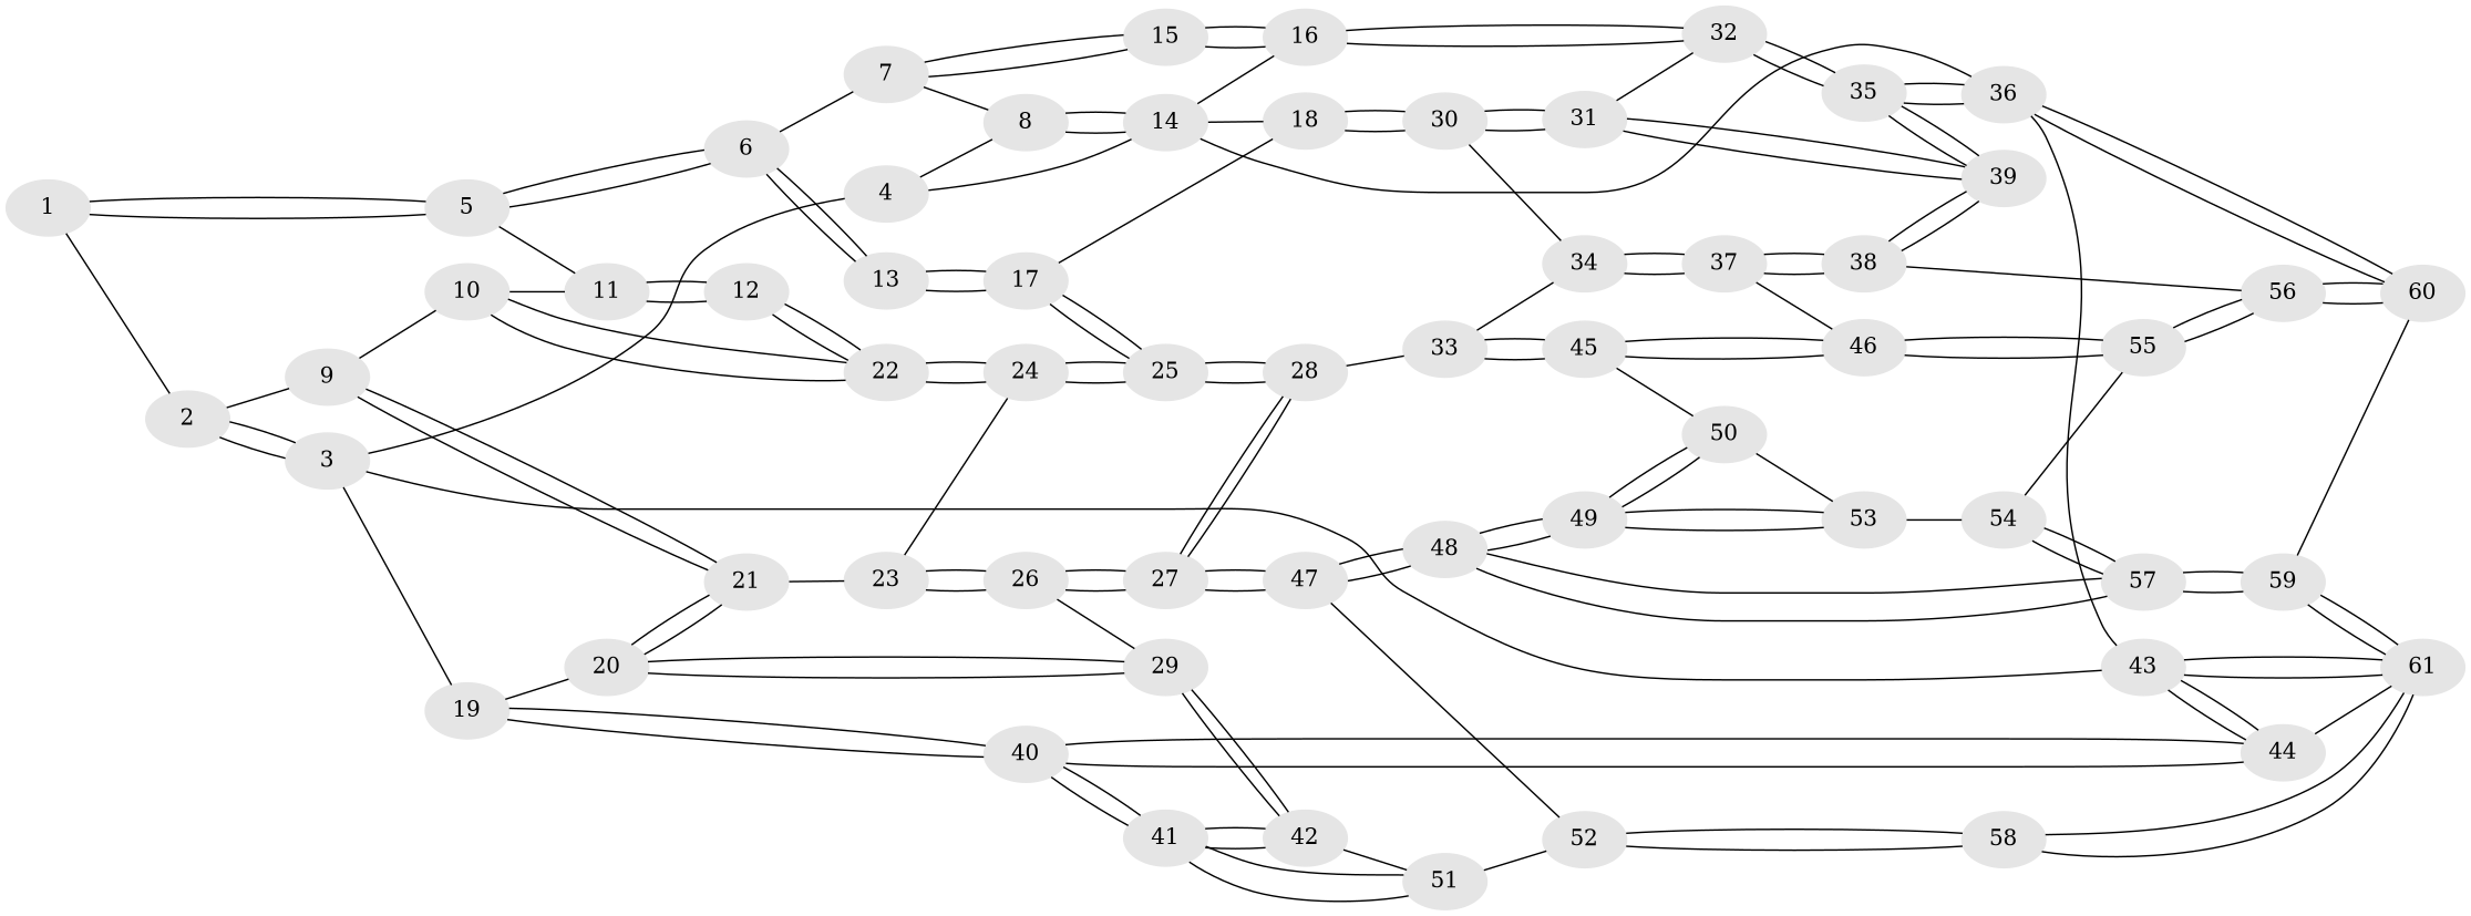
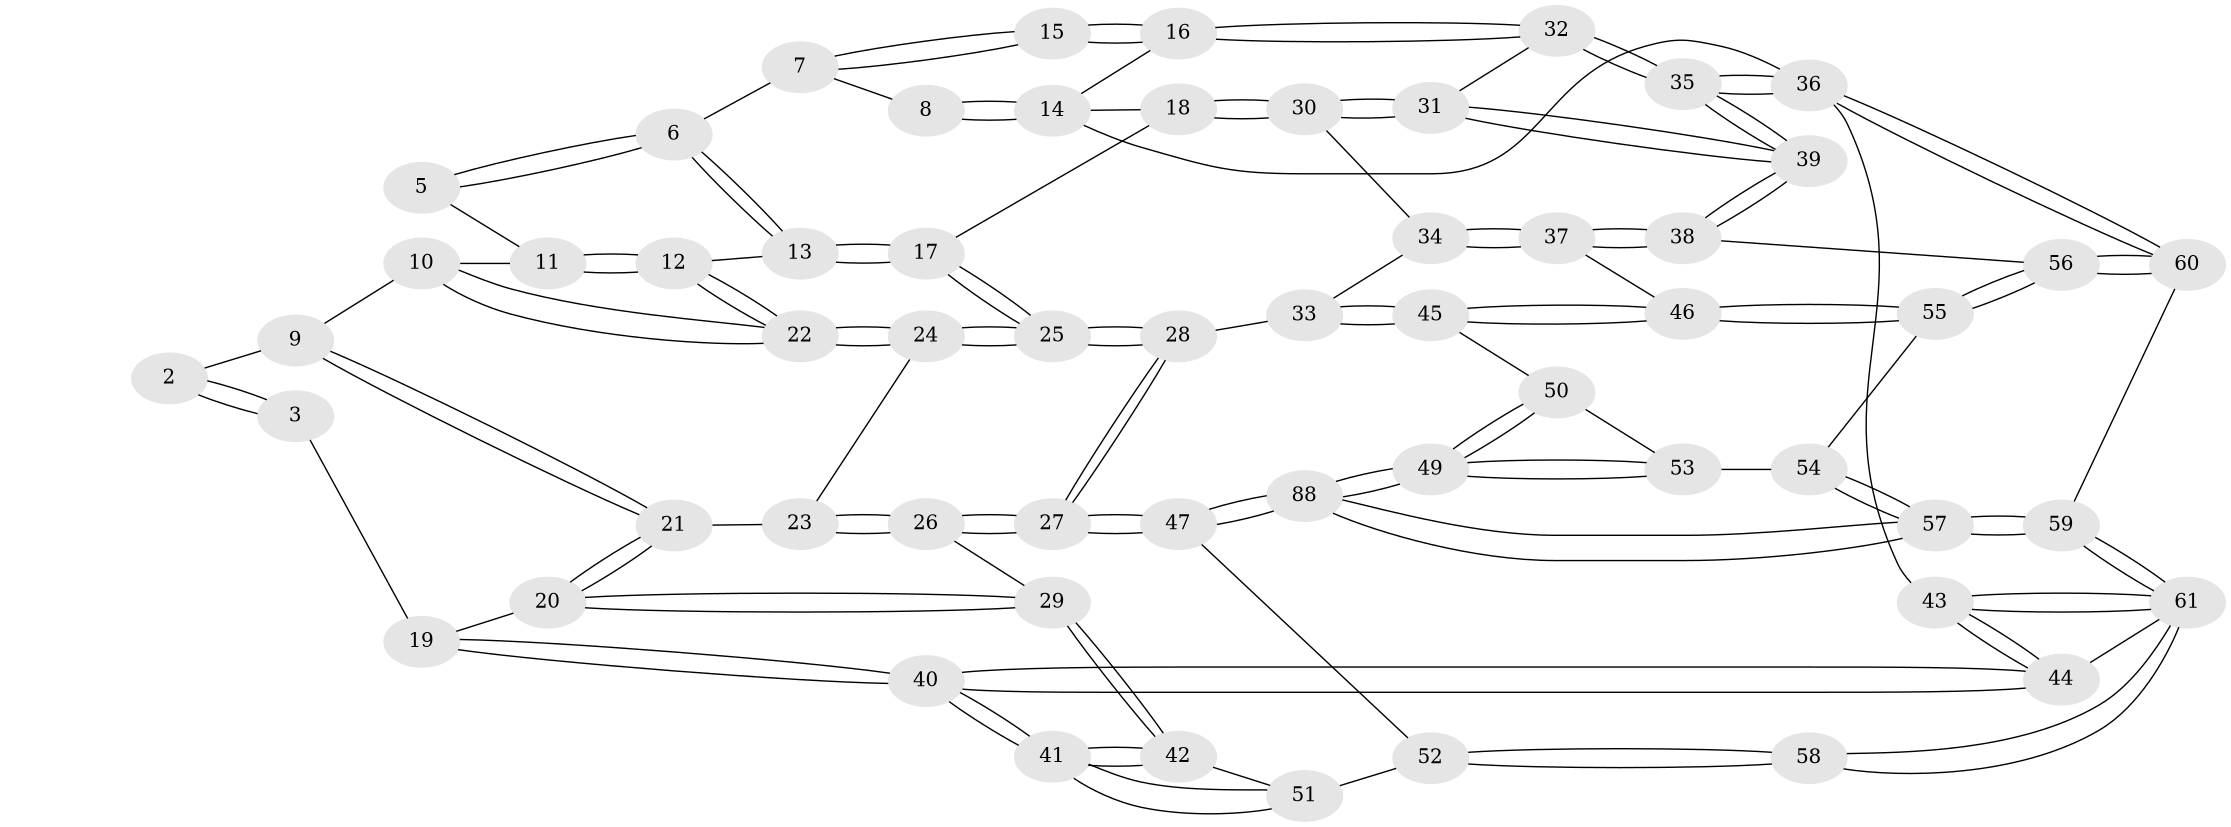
  graph {
    fontname="DejaVu Serif"
    rankdir=LR
    node [color=gray90 fontname="DejaVu Serif" style=filled]
    edge [fontname="DejaVu Serif"]
-   1
    2
    5
    3
    9
    6
    11
-   4
    19
    43
    10
    21
    8
    14
    20
    40
    44
    61
    16
    36
    18
    7
    13
    12
    15
    17
    22
    23
    24
    25
    32
    60
    30
    35
    28
    31
    34
    29
    41
    42
    26
    27
    33
    47
-   48
+   48 [label=88]
    52
    45
    51
    39
    37
    46
    50
    38
    56
    55
    58
    53
    49
    57
    59
    54
-   1 -- 2
-   1 -- 5
-   1 -- 5
    2 -- 3
    2 -- 3
    2 -- 9
    5 -- 6
    5 -- 6
    5 -- 11
-   3 -- 4
    3 -- 19
-   3 -- 43
    9 -- 10
    9 -- 21
    9 -- 21
    6 -- 7
    6 -- 13
    6 -- 13
    11 -- 12
    11 -- 12
-   4 -- 8
-   4 -- 14
    19 -- 20
    19 -- 40
    19 -- 40
    43 -- 44
    43 -- 44
    43 -- 61
    43 -- 61
    10 -- 11
    10 -- 22
    10 -- 22
    21 -- 23
    8 -- 14
    8 -- 14
    14 -- 16
    14 -- 36
    14 -- 18
    20 -- 21
    20 -- 21
    20 -- 29
    20 -- 29
    40 -- 44
    40 -- 44
    40 -- 41
    40 -- 41
    44 -- 61
    16 -- 32
    16 -- 32
    36 -- 43
    36 -- 60
    36 -- 60
    18 -- 30
    18 -- 30
    7 -- 8
    7 -- 15
    7 -- 15
    13 -- 17
    13 -- 17
+   12 -- 13
    12 -- 22
    12 -- 22
    15 -- 16
    15 -- 16
    17 -- 18
    17 -- 25
    17 -- 25
    22 -- 24
    22 -- 24
    23 -- 24
    23 -- 26
    23 -- 26
    24 -- 25
    24 -- 25
    25 -- 28
    25 -- 28
    32 -- 35
    32 -- 35
    30 -- 31
    30 -- 31
    30 -- 34
    35 -- 36
    35 -- 36
    35 -- 39
    35 -- 39
    28 -- 33
    31 -- 32
    31 -- 39
    31 -- 39
    34 -- 37
    34 -- 37
    29 -- 42
    29 -- 42
    41 -- 42
    41 -- 42
    41 -- 51
    41 -- 51
    42 -- 51
    26 -- 29
    26 -- 27
    26 -- 27
    27 -- 28
    27 -- 28
    27 -- 47
    27 -- 47
    33 -- 34
    33 -- 45
    33 -- 45
    47 -- 48
    47 -- 48
    47 -- 52
    48 -- 49
    48 -- 49
    48 -- 57
    48 -- 57
    52 -- 58
    52 -- 58
    45 -- 46
    45 -- 46
    45 -- 50
    51 -- 52
    37 -- 46
    37 -- 38
    37 -- 38
    46 -- 55
    46 -- 55
    50 -- 53
    38 -- 39
    38 -- 39
    38 -- 56
    56 -- 60
    56 -- 60
    55 -- 56
    55 -- 56
    58 -- 61
    58 -- 61
    53 -- 54
    49 -- 50
    49 -- 50
    49 -- 53
    49 -- 53
    57 -- 59
    57 -- 59
    59 -- 61
    59 -- 61
    59 -- 60
    54 -- 55
    54 -- 57
    54 -- 57
  }
